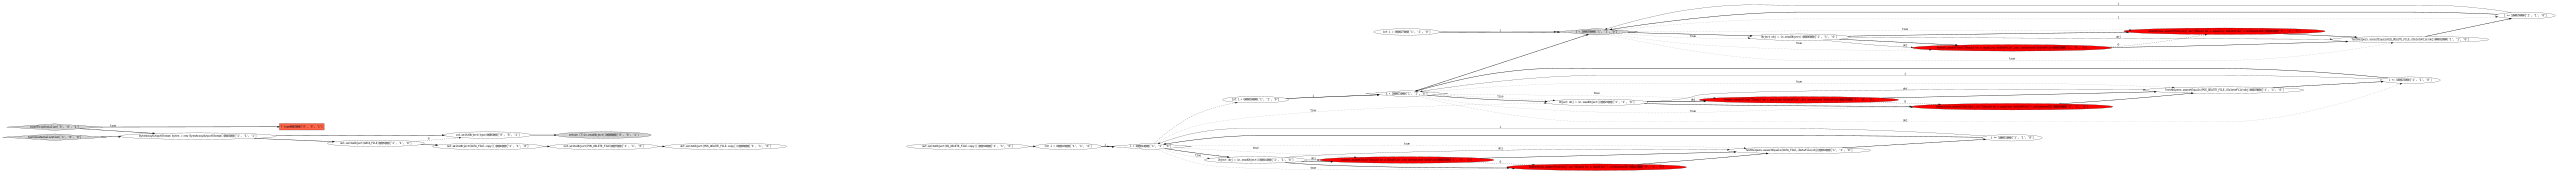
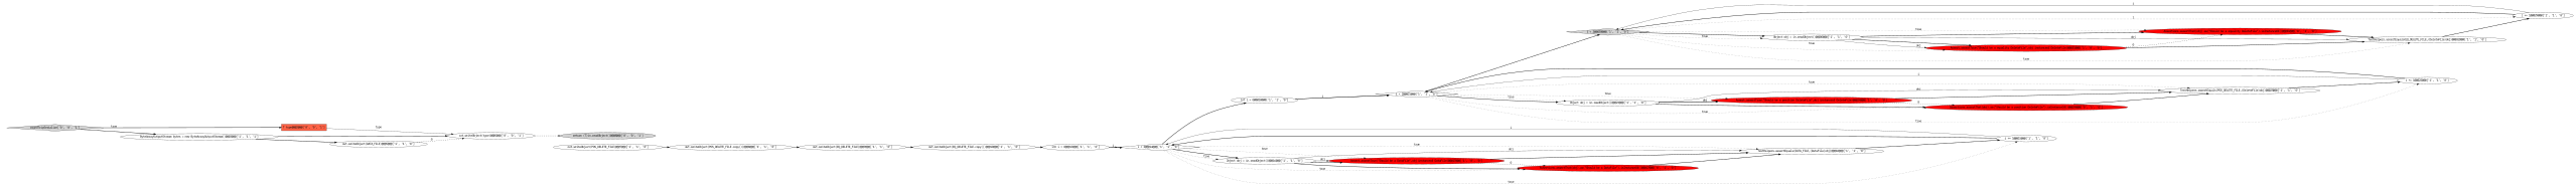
  digraph {
    fontname="IBM Plex Mono"
    rankdir=LR
    node [fillcolor=white fontname="IBM Plex Mono" shape=ellipse style=filled]
    edge [fontname="IBM Plex Mono" style=bold]
    n1 [label="out.writeObject(POS_DELETE_FILE.copy())@@@8@@@['1', '1', '0']"]
+   n2 [label="out.writeObject(EQ_DELETE_FILE)@@@9@@@['1', '1', '0']"]
    n3 [label="out.writeObject(EQ_DELETE_FILE.copy())@@@10@@@['1', '1', '0']"]
    n4 [label="int i = 0@@@20@@@['1', '1', '0']"]
    n5 [label="i < 2@@@21@@@['1', '1', '0']" shape=diamond]
    n6 [fillcolor=lightgray label="i < 2@@@28@@@['1', '1', '0']" shape=diamond]
    n7 [label="Object obj = in.readObject()@@@23@@@['1', '1', '0']"]
    n8 [label="i += 1@@@22@@@['1', '1', '0']"]
    n9 [label="TestHelpers.assertEquals(POS_DELETE_FILE,(DeleteFile)obj)@@@25@@@['1', '1', '0']"]
    n10 [fillcolor=red label="Assertions.assertThat(obj).as(\"Should be a position DeleteFile\").isInstanceOf()@@@24@@@['0', '1', '0']"]
    n11 [fillcolor=red label="Assert.assertTrue(\"Should be a position DeleteFile\",obj instanceof DeleteFile)@@@24@@@['1', '0', '0']"]
    n12 [fillcolor=lightgray label="return (T)in.readObject()@@@8@@@['0', '0', '1']"]
    n13 [fillcolor=red label="Assert.assertTrue(\"Should be a equality DeleteFile\",obj instanceof DeleteFile)@@@31@@@['1', '0', '0']"]
    n14 [fillcolor=red label="Assertions.assertThat(obj).as(\"Should be a equality DeleteFile\").isInstanceOf()@@@31@@@['0', '1', '0']"]
    n15 [label="TestHelpers.assertEquals(EQ_DELETE_FILE,(DeleteFile)obj)@@@32@@@['1', '1', '0']"]
    n16 [label="i += 1@@@29@@@['1', '1', '0']"]
    n17 [label="out.writeObject(POS_DELETE_FILE)@@@7@@@['1', '1', '0']"]
    n18 [label="int i = 0@@@13@@@['1', '1', '0']"]
    n19 [label="i < 2@@@14@@@['1', '1', '0']" shape=diamond]
    n20 [label="Object obj = in.readObject()@@@16@@@['1', '1', '0']"]
    n21 [label="TestHelpers.assertEquals(DATA_FILE,(DataFile)obj)@@@18@@@['1', '1', '0']"]
    n22 [fillcolor=red label="Assertions.assertThat(obj).as(\"Should be a DataFile\").isInstanceOf()@@@17@@@['0', '1', '0']"]
    n23 [fillcolor=red label="Assert.assertTrue(\"Should be a DataFile\",obj instanceof DataFile)@@@17@@@['1', '0', '0']"]
    n24 [label="i += 1@@@15@@@['1', '1', '0']"]
-   n25 [label="out.writeObject(DATA_FILE.copy())@@@6@@@['1', '1', '0']"]
    n26 [fillcolor=lightgray label="roundTripSerialize['0', '0', '1']" shape=diamond]
    n27 [fillcolor=tomato label="T type@@@2@@@['0', '0', '1']" shape=box]
    n28 [label="ByteArrayOutputStream bytes = new ByteArrayOutputStream()@@@3@@@['1', '1', '1']"]
    n29 [label="out.writeObject(type)@@@5@@@['0', '0', '1']"]
    n30 [label="out.writeObject(DATA_FILE)@@@5@@@['1', '1', '0']"]
    n31 [label="Object obj = in.readObject()@@@30@@@['1', '1', '0']"]
-   n32 [label="int i = 0@@@27@@@['1', '1', '0']"]
-   n33 [fillcolor=lightgray label="testJavaSerialization['1', '0', '0']" shape=diamond]
+   n1 -> n2
+   n2 -> n3
    n3 -> n18
    n4 -> n5
    n4 -> n5 [label=i style=solid]
    n5 -> n6
    n5 -> n7
    n5 -> n7 [label=true style=dotted]
-   n5 -> n8 [label=obj style=dotted]
+   n5 -> n8 [label=true style=dotted]
    n5 -> n9 [label=true style=dotted]
    n5 -> n10 [label=true style=dotted]
    n5 -> n11 [label=true style=dotted]
    n6 -> n13 [label=true style=dotted]
    n6 -> n14 [label=true style=dotted]
    n6 -> n15 [label=true style=dotted]
    n6 -> n16 [label=i style=dotted]
    n6 -> n31
    n6 -> n31 [label=true style=dotted]
    n7 -> n9 [label=obj style=solid]
    n7 -> n10
    n7 -> n11 [label=obj style=solid]
    n7 -> n11
    n8 -> n5
    n8 -> n5 [label=i style=solid]
    n9 -> n8
    n10 -> n9
    n11 -> n9
    n11 -> n10 [label=0 style=dashed]
    n13 -> n14 [label=0 style=dashed]
    n13 -> n15
    n14 -> n15
    n15 -> n16
    n16 -> n6 [label=i style=solid]
    n16 -> n6
    n17 -> n1
    n18 -> n19 [label=i style=solid]
    n18 -> n19
-   n19 -> n4 [style=dashed]
+   n19 -> n4
    n19 -> n20
    n19 -> n20 [label=true style=dotted]
    n19 -> n21 [label=true style=dotted]
    n19 -> n22 [label=true style=dotted]
    n19 -> n23 [label=true style=dotted]
-   n19 -> n7 [label=true style=dotted]
+   n19 -> n24 [label=true style=dotted]
    n20 -> n21 [label=obj style=solid]
    n20 -> n22
    n20 -> n23
    n20 -> n23 [label=obj style=solid]
    n21 -> n24
    n22 -> n21
    n23 -> n21
    n23 -> n22 [label=0 style=dashed]
    n24 -> n19 [label=i style=solid]
    n24 -> n19
-   n25 -> n17
    n26 -> n27 [label=true]
    n26 -> n28
+   n27 -> n29 [label=type style=solid]
    n28 -> n29
    n28 -> n30
-   n29 -> n12
-   n30 -> n25
+   n29 -> n12 [style=dashed]
    n30 -> n29 [label=0 style=dashed]
    n31 -> n13 [label=obj style=solid]
    n31 -> n13
    n31 -> n14
    n31 -> n15 [label=obj style=solid]
-   n32 -> n6 [label=i style=solid]
-   n32 -> n6
-   n33 -> n28
  }
